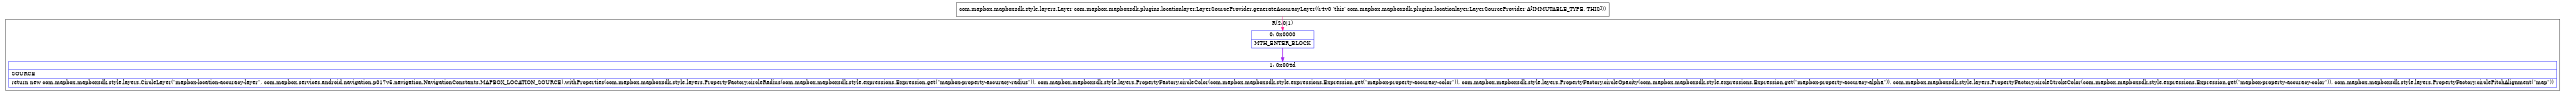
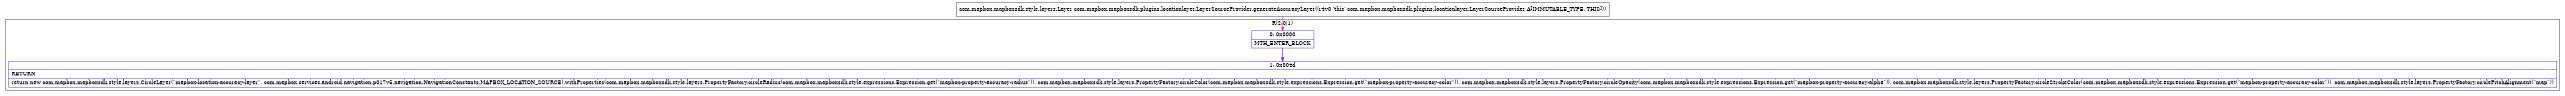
  digraph {
    node [color=blue shape=record]
    n1 [label="{0\:\ 0x0000|MTH_ENTER_BLOCK\l}"]
-   n2 [label="{1\:\ 0x004d|SOURCE\l|return new com.mapbox.mapboxsdk.style.layers.CircleLayer(\"mapbox\-location\-accuracy\-layer\", com.mapbox.services.android.navigation.p017v5.navigation.NavigationConstants.MAPBOX_LOCATION_SOURCE).withProperties(com.mapbox.mapboxsdk.style.layers.PropertyFactory.circleRadius(com.mapbox.mapboxsdk.style.expressions.Expression.get(\"mapbox\-property\-accuracy\-radius\")), com.mapbox.mapboxsdk.style.layers.PropertyFactory.circleColor(com.mapbox.mapboxsdk.style.expressions.Expression.get(\"mapbox\-property\-accuracy\-color\")), com.mapbox.mapboxsdk.style.layers.PropertyFactory.circleOpacity(com.mapbox.mapboxsdk.style.expressions.Expression.get(\"mapbox\-property\-accuracy\-alpha\")), com.mapbox.mapboxsdk.style.layers.PropertyFactory.circleStrokeColor(com.mapbox.mapboxsdk.style.expressions.Expression.get(\"mapbox\-property\-accuracy\-color\")), com.mapbox.mapboxsdk.style.layers.PropertyFactory.circlePitchAlignment(\"map\"))\l}"]
+   n2 [label="{1\:\ 0x004d|RETURN\l|return new com.mapbox.mapboxsdk.style.layers.CircleLayer(\"mapbox\-location\-accuracy\-layer\", com.mapbox.services.android.navigation.p017v5.navigation.NavigationConstants.MAPBOX_LOCATION_SOURCE).withProperties(com.mapbox.mapboxsdk.style.layers.PropertyFactory.circleRadius(com.mapbox.mapboxsdk.style.expressions.Expression.get(\"mapbox\-property\-accuracy\-radius\")), com.mapbox.mapboxsdk.style.layers.PropertyFactory.circleColor(com.mapbox.mapboxsdk.style.expressions.Expression.get(\"mapbox\-property\-accuracy\-color\")), com.mapbox.mapboxsdk.style.layers.PropertyFactory.circleOpacity(com.mapbox.mapboxsdk.style.expressions.Expression.get(\"mapbox\-property\-accuracy\-alpha\")), com.mapbox.mapboxsdk.style.layers.PropertyFactory.circleStrokeColor(com.mapbox.mapboxsdk.style.expressions.Expression.get(\"mapbox\-property\-accuracy\-color\")), com.mapbox.mapboxsdk.style.layers.PropertyFactory.circlePitchAlignment(\"map\"))\l}"]
    n3 [label="{com.mapbox.mapboxsdk.style.layers.Layer com.mapbox.mapboxsdk.plugins.locationlayer.LayerSourceProvider.generateAccuracyLayer((r4v0 'this' com.mapbox.mapboxsdk.plugins.locationlayer.LayerSourceProvider A[IMMUTABLE_TYPE, THIS])) }" color=""]
    subgraph cluster_1 {
      label="R(2:0|1)"
      n1
      n2
    }
    n1 -> n2 [color=purple style=bold]
    n3 -> n1 [color=deeppink style=solid]
  }
